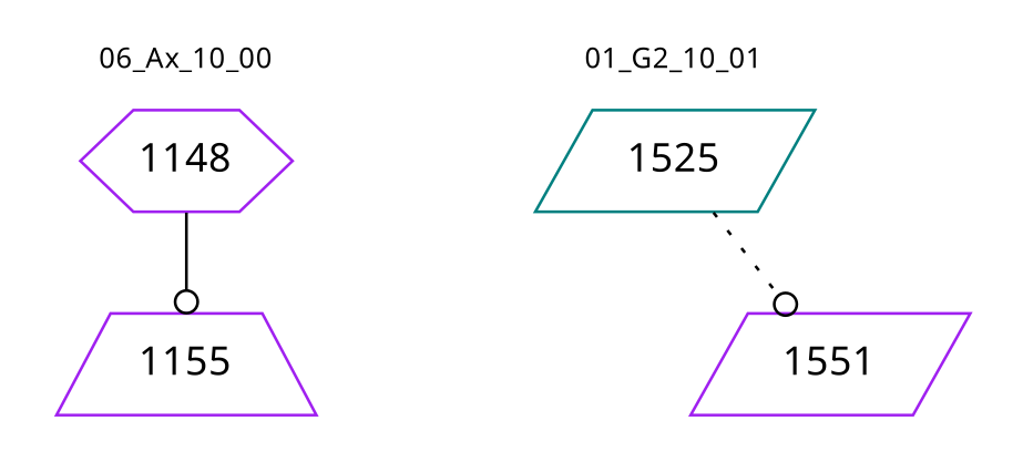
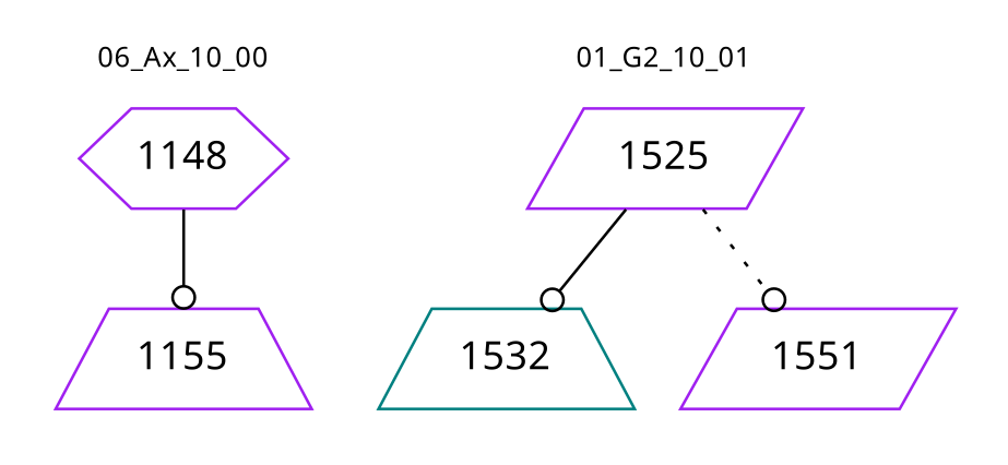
  digraph {
    fontname="Noto Sans"
    node [color=purple fontname="Noto Sans" shape=trapezium]
    edge [arrowhead=odot color=black fontname="Noto Sans" style=solid]
    n1 [label=1148 shape=hexagon]
    n2 [label=1155]
-   n3 [color=teal label=1525 shape=parallelogram]
+   n3 [label=1525 shape=parallelogram]
+   n4 [color=teal label=1532]
    n5 [label=1551 shape=parallelogram]
    subgraph cluster_1 {
      color=white
      fontsize=10
      label="06_Ax_10_00"
      n1
      n2
    }
    subgraph cluster_2 {
      color=white
      fontsize=10
      label="01_G2_10_01"
      n3
+     n4
      n5
    }
    n1 -> n2
+   n3 -> n4
    n3 -> n5 [style=dotted]
  }
